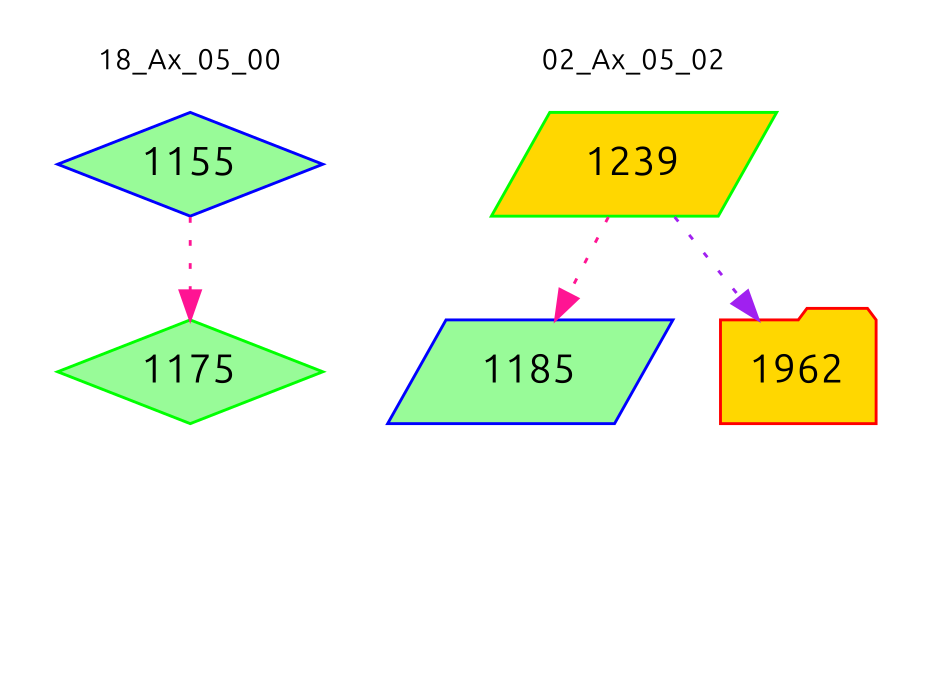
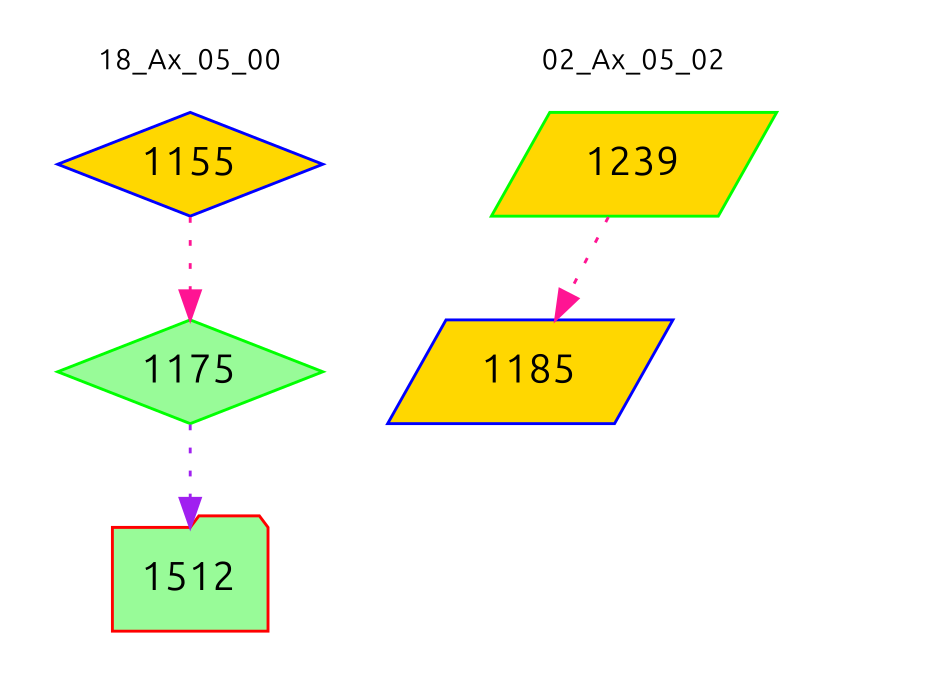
  digraph {
    fontname=Ubuntu
    node [color=green fillcolor=palegreen fontname=Ubuntu shape=diamond style=filled]
    edge [color=purple fontname=Ubuntu style=dotted]
    n1 [label=1175]
-   n2 [color=blue label=1155]
+   n2 [color=blue fillcolor=gold label=1155]
+   n3 [color=red label=1512 shape=folder]
    n4 [fillcolor=gold label=1239 shape=parallelogram]
-   n5 [color=blue label=1185 shape=parallelogram]
-   n6 [color=red fillcolor=gold label=1962 shape=folder]
+   n5 [color=blue fillcolor=gold label=1185 shape=parallelogram]
    subgraph cluster_1 {
      color=white
      fontsize=10
      label="18_Ax_05_00"
      n1
      n2
+     n3
    }
    subgraph cluster_2 {
      color=white
      fontsize=10
      label="02_Ax_05_02"
      n4
      n5
-     n6
    }
+   n1 -> n3
    n2 -> n1 [color=deeppink]
    n4 -> n5 [color=deeppink]
-   n4 -> n6
  }
